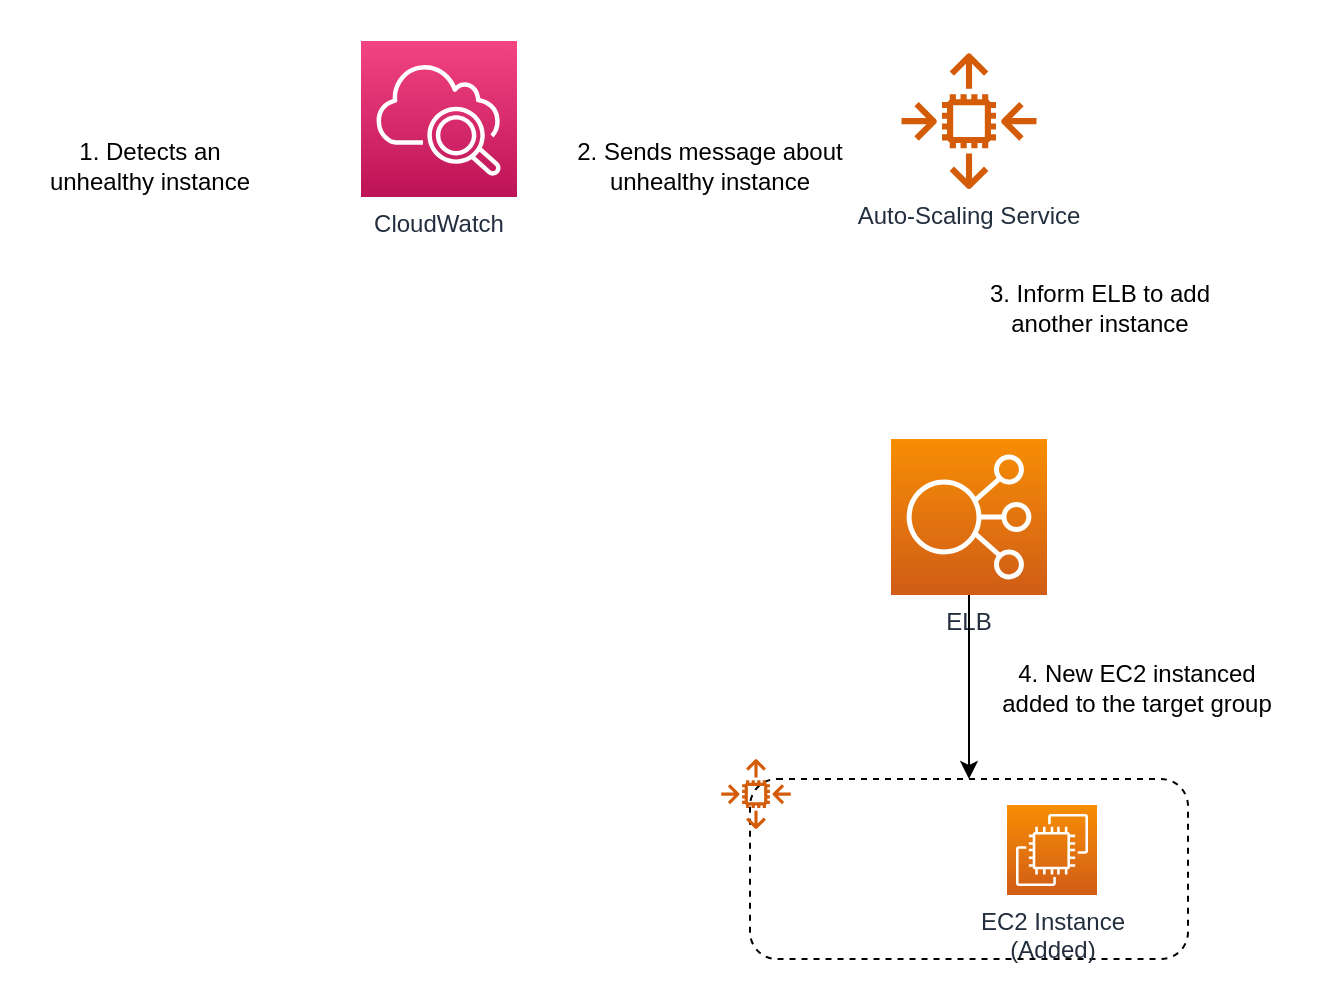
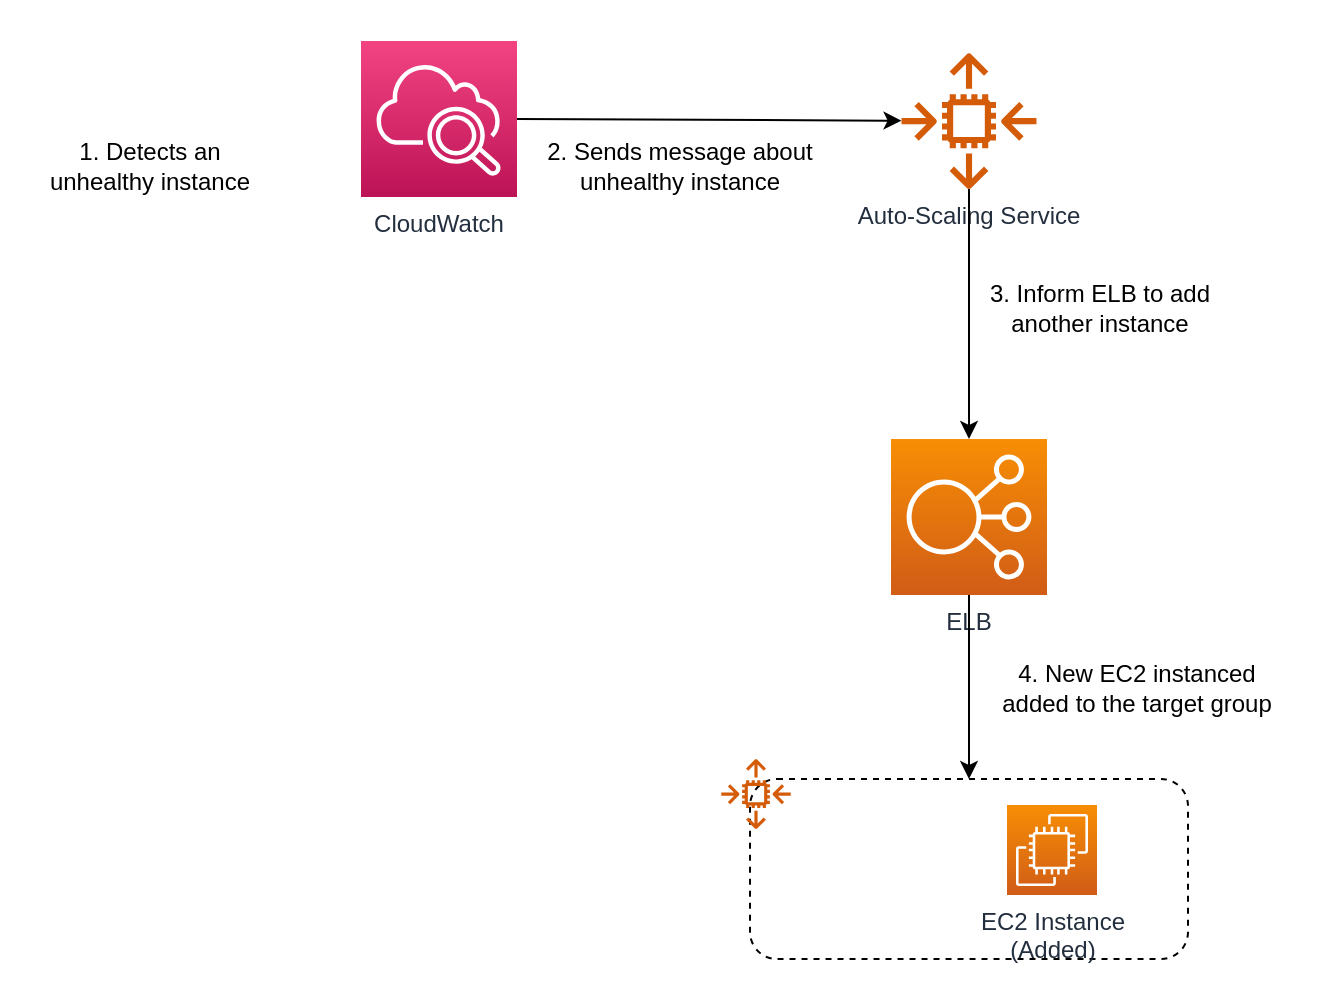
  <mxCell id="0" />
  <mxCell id="1" parent="0" />
  <mxCell id="2" value="CloudWatch" style="sketch=0;points=[[0,0,0],[0.25,0,0],[0.5,0,0],[0.75,0,0],[1,0,0],[0,1,0],[0.25,1,0],[0.5,1,0],[0.75,1,0],[1,1,0],[0,0.25,0],[0,0.5,0],[0,0.75,0],[1,0.25,0],[1,0.5,0],[1,0.75,0]];points=[[0,0,0],[0.25,0,0],[0.5,0,0],[0.75,0,0],[1,0,0],[0,1,0],[0.25,1,0],[0.5,1,0],[0.75,1,0],[1,1,0],[0,0.25,0],[0,0.5,0],[0,0.75,0],[1,0.25,0],[1,0.5,0],[1,0.75,0]];outlineConnect=0;fontColor=#232F3E;gradientColor=#F34482;gradientDirection=north;fillColor=#BC1356;strokeColor=#ffffff;dashed=0;verticalLabelPosition=bottom;verticalAlign=top;align=center;html=1;fontSize=12;fontStyle=0;aspect=fixed;shape=mxgraph.aws4.resourceIcon;resIcon=mxgraph.aws4.cloudwatch_2;" vertex="1" parent="1"><mxGeometry x="180" y="20" width="78" height="78" as="geometry" /></mxCell>
  <mxCell id="3" value="1. Detects an unhealthy instance" style="text;html=1;strokeColor=none;fillColor=none;align=center;verticalAlign=middle;whiteSpace=wrap;rounded=0;" vertex="1" parent="1"><mxGeometry x="20" y="68" width="110" height="30" as="geometry" /></mxCell>
  <mxCell id="4" value="Auto-Scaling Service" style="sketch=0;outlineConnect=0;fontColor=#232F3E;gradientColor=none;fillColor=#D45B07;strokeColor=none;dashed=0;verticalLabelPosition=bottom;verticalAlign=top;align=center;html=1;fontSize=12;fontStyle=0;aspect=fixed;pointerEvents=1;shape=mxgraph.aws4.auto_scaling2;" vertex="1" parent="1"><mxGeometry x="450" y="26" width="68" height="68" as="geometry" /></mxCell>
- <mxCell id="6" value="2. Sends message about unhealthy instance" style="text;html=1;strokeColor=none;fillColor=none;align=center;verticalAlign=middle;whiteSpace=wrap;rounded=0;" vertex="1" parent="1"><mxGeometry x="285" y="68" width="140" height="30" as="geometry" /></mxCell>
+ <mxCell id="5" value="" style="endArrow=classic;html=1;rounded=0;exitX=1;exitY=0.5;exitDx=0;exitDy=0;exitPerimeter=0;" edge="1" parent="1" source="2" target="4"><mxGeometry width="50" height="50" relative="1" as="geometry"><mxPoint x="260" y="179" as="sourcePoint" /><mxPoint x="380" y="69" as="targetPoint" /></mxGeometry></mxCell>
+ <mxCell id="6" value="2. Sends message about unhealthy instance" style="text;html=1;strokeColor=none;fillColor=none;align=center;verticalAlign=middle;whiteSpace=wrap;rounded=0;" vertex="1" parent="1"><mxGeometry x="270" y="68" width="140" height="30" as="geometry" /></mxCell>
  <mxCell id="7" value="ELB" style="sketch=0;points=[[0,0,0],[0.25,0,0],[0.5,0,0],[0.75,0,0],[1,0,0],[0,1,0],[0.25,1,0],[0.5,1,0],[0.75,1,0],[1,1,0],[0,0.25,0],[0,0.5,0],[0,0.75,0],[1,0.25,0],[1,0.5,0],[1,0.75,0]];outlineConnect=0;fontColor=#232F3E;gradientColor=#F78E04;gradientDirection=north;fillColor=#D05C17;strokeColor=#ffffff;dashed=0;verticalLabelPosition=bottom;verticalAlign=top;align=center;html=1;fontSize=12;fontStyle=0;aspect=fixed;shape=mxgraph.aws4.resourceIcon;resIcon=mxgraph.aws4.elastic_load_balancing;" vertex="1" parent="1"><mxGeometry x="445" y="219" width="78" height="78" as="geometry" /></mxCell>
+ <mxCell id="8" value="" style="endArrow=classic;html=1;rounded=0;entryX=0.5;entryY=0;entryDx=0;entryDy=0;entryPerimeter=0;" edge="1" parent="1" source="4" target="7"><mxGeometry width="50" height="50" relative="1" as="geometry"><mxPoint x="260" y="159" as="sourcePoint" /><mxPoint x="310" y="109" as="targetPoint" /></mxGeometry></mxCell>
  <mxCell id="9" value="3. Inform ELB to add another instance" style="text;html=1;strokeColor=none;fillColor=none;align=center;verticalAlign=middle;whiteSpace=wrap;rounded=0;" vertex="1" parent="1"><mxGeometry x="480" y="139" width="140" height="30" as="geometry" /></mxCell>
  <mxCell id="10" value="" style="rounded=1;whiteSpace=wrap;html=1;dashed=1;" vertex="1" parent="1"><mxGeometry x="374.5" y="389" width="219" height="90" as="geometry" /></mxCell>
  <mxCell id="11" value="EC2 Instance&lt;br&gt;(Added)" style="sketch=0;points=[[0,0,0],[0.25,0,0],[0.5,0,0],[0.75,0,0],[1,0,0],[0,1,0],[0.25,1,0],[0.5,1,0],[0.75,1,0],[1,1,0],[0,0.25,0],[0,0.5,0],[0,0.75,0],[1,0.25,0],[1,0.5,0],[1,0.75,0]];outlineConnect=0;fontColor=#232F3E;gradientColor=#F78E04;gradientDirection=north;fillColor=#D05C17;strokeColor=#ffffff;dashed=0;verticalLabelPosition=bottom;verticalAlign=top;align=center;html=1;fontSize=12;fontStyle=0;aspect=fixed;shape=mxgraph.aws4.resourceIcon;resIcon=mxgraph.aws4.ec2;" vertex="1" parent="1"><mxGeometry x="503" y="402" width="45" height="45" as="geometry" /></mxCell>
  <mxCell id="12" value="" style="endArrow=classic;html=1;rounded=0;exitX=0.5;exitY=1;exitDx=0;exitDy=0;exitPerimeter=0;entryX=0.5;entryY=0;entryDx=0;entryDy=0;" edge="1" parent="1" source="7" target="10"><mxGeometry width="50" height="50" relative="1" as="geometry"><mxPoint x="260" y="249" as="sourcePoint" /><mxPoint x="310" y="199" as="targetPoint" /></mxGeometry></mxCell>
  <mxCell id="13" value="" style="sketch=0;outlineConnect=0;fontColor=#232F3E;gradientColor=none;fillColor=#D45B07;strokeColor=none;dashed=0;verticalLabelPosition=bottom;verticalAlign=top;align=center;html=1;fontSize=12;fontStyle=0;aspect=fixed;pointerEvents=1;shape=mxgraph.aws4.auto_scaling2;" vertex="1" parent="1"><mxGeometry x="360" y="379" width="35" height="35" as="geometry" /></mxCell>
  <mxCell id="14" value="4. New EC2 instanced added to the target group" style="text;html=1;strokeColor=none;fillColor=none;align=center;verticalAlign=middle;whiteSpace=wrap;rounded=0;dashed=1;" vertex="1" parent="1"><mxGeometry x="500" y="329" width="137" height="30" as="geometry" /></mxCell>
